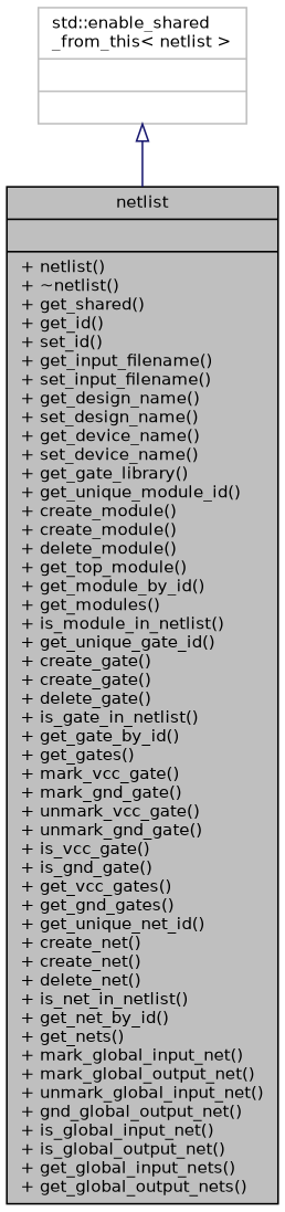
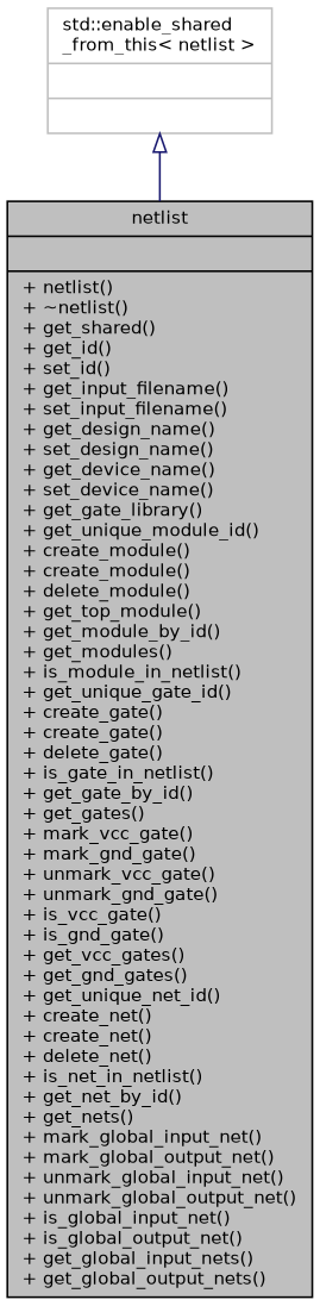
  digraph {
    node [fontname=Helvetica fontsize=10 shape=record style=filled]
-   n1 [color=black fillcolor=grey75 fontcolor=black height=0.2 label="{netlist\n||+ netlist()\l+ ~netlist()\l+ get_shared()\l+ get_id()\l+ set_id()\l+ get_input_filename()\l+ set_input_filename()\l+ get_design_name()\l+ set_design_name()\l+ get_device_name()\l+ set_device_name()\l+ get_gate_library()\l+ get_unique_module_id()\l+ create_module()\l+ create_module()\l+ delete_module()\l+ get_top_module()\l+ get_module_by_id()\l+ get_modules()\l+ is_module_in_netlist()\l+ get_unique_gate_id()\l+ create_gate()\l+ create_gate()\l+ delete_gate()\l+ is_gate_in_netlist()\l+ get_gate_by_id()\l+ get_gates()\l+ mark_vcc_gate()\l+ mark_gnd_gate()\l+ unmark_vcc_gate()\l+ unmark_gnd_gate()\l+ is_vcc_gate()\l+ is_gnd_gate()\l+ get_vcc_gates()\l+ get_gnd_gates()\l+ get_unique_net_id()\l+ create_net()\l+ create_net()\l+ delete_net()\l+ is_net_in_netlist()\l+ get_net_by_id()\l+ get_nets()\l+ mark_global_input_net()\l+ mark_global_output_net()\l+ unmark_global_input_net()\l+ gnd_global_output_net()\l+ is_global_input_net()\l+ is_global_output_net()\l+ get_global_input_nets()\l+ get_global_output_nets()\l}" width=0.4]
+   n1 [color=black fillcolor=grey75 fontcolor=black height=0.2 label="{netlist\n||+ netlist()\l+ ~netlist()\l+ get_shared()\l+ get_id()\l+ set_id()\l+ get_input_filename()\l+ set_input_filename()\l+ get_design_name()\l+ set_design_name()\l+ get_device_name()\l+ set_device_name()\l+ get_gate_library()\l+ get_unique_module_id()\l+ create_module()\l+ create_module()\l+ delete_module()\l+ get_top_module()\l+ get_module_by_id()\l+ get_modules()\l+ is_module_in_netlist()\l+ get_unique_gate_id()\l+ create_gate()\l+ create_gate()\l+ delete_gate()\l+ is_gate_in_netlist()\l+ get_gate_by_id()\l+ get_gates()\l+ mark_vcc_gate()\l+ mark_gnd_gate()\l+ unmark_vcc_gate()\l+ unmark_gnd_gate()\l+ is_vcc_gate()\l+ is_gnd_gate()\l+ get_vcc_gates()\l+ get_gnd_gates()\l+ get_unique_net_id()\l+ create_net()\l+ create_net()\l+ delete_net()\l+ is_net_in_netlist()\l+ get_net_by_id()\l+ get_nets()\l+ mark_global_input_net()\l+ mark_global_output_net()\l+ unmark_global_input_net()\l+ unmark_global_output_net()\l+ is_global_input_net()\l+ is_global_output_net()\l+ get_global_input_nets()\l+ get_global_output_nets()\l}" width=0.4]
    n2 [color=grey75 fillcolor=white height=0.2 label="{std::enable_shared\l_from_this\< netlist \>\n||}" width=0.4]
    n2 -> n1 [arrowtail=onormal color=midnightblue dir=back fontname=Helvetica fontsize=10 labelfontname=Helvetica labelfontsize=10 style=solid]
  }
